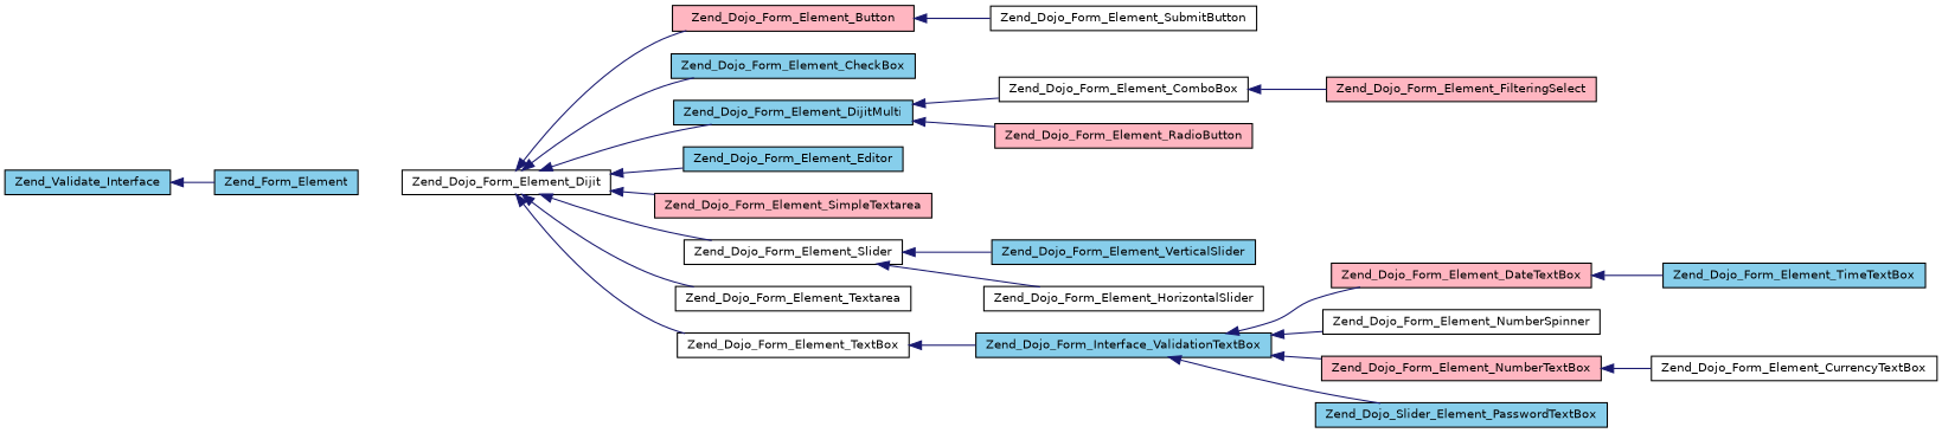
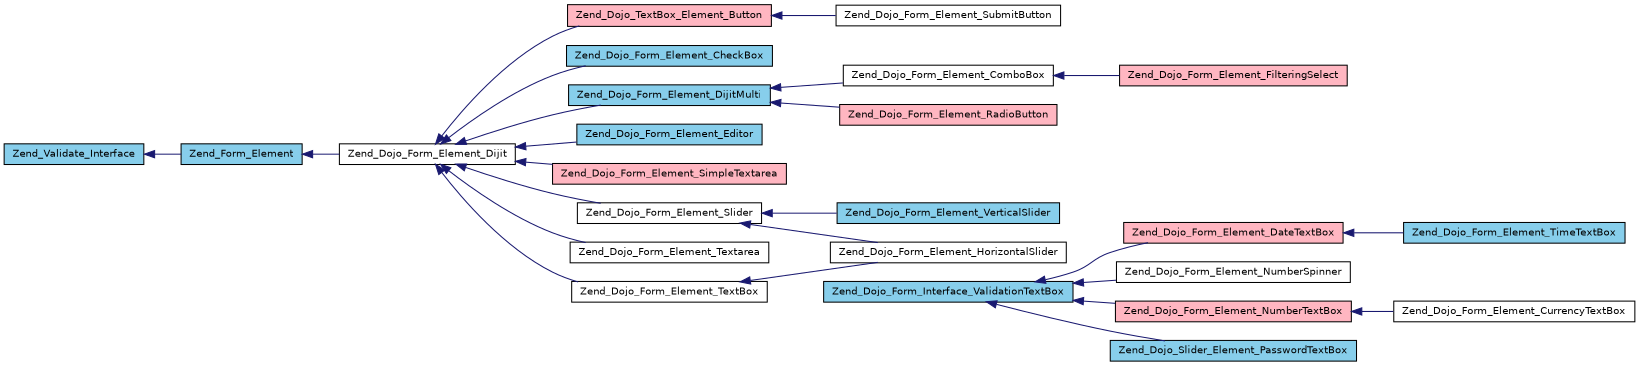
  digraph {
    rankdir=LR
    node [color=black fillcolor=white fontname=Helvetica fontsize=10 shape=record style=filled]
    edge [color=midnightblue dir=back fontname=Helvetica fontsize=10 labelfontname=Helvetica labelfontsize=10 style=solid]
    n1 [fontcolor=black height=0.2 label=Zend_Dojo_Form_Element_Dijit width=0.4]
-   n2 [fillcolor=lightpink height=0.2 label=Zend_Dojo_Form_Element_Button width=0.4]
+   n2 [fillcolor=lightpink height=0.2 label=Zend_Dojo_TextBox_Element_Button width=0.4]
    n3 [fillcolor=skyblue height=0.2 label=Zend_Dojo_Form_Element_CheckBox width=0.4]
    n4 [fillcolor=skyblue height=0.2 label=Zend_Dojo_Form_Element_DijitMulti width=0.4]
    n5 [fillcolor=skyblue height=0.2 label=Zend_Dojo_Form_Element_Editor width=0.4]
    n6 [fillcolor=lightpink height=0.2 label=Zend_Dojo_Form_Element_SimpleTextarea width=0.4]
    n7 [height=0.2 label=Zend_Dojo_Form_Element_Slider width=0.4]
    n8 [height=0.2 label=Zend_Dojo_Form_Element_Textarea width=0.4]
    n9 [height=0.2 label=Zend_Dojo_Form_Element_TextBox width=0.4]
    n10 [height=0.2 label=Zend_Dojo_Form_Element_SubmitButton width=0.4]
    n11 [height=0.2 label=Zend_Dojo_Form_Element_ComboBox width=0.4]
    n12 [fillcolor=lightpink height=0.2 label=Zend_Dojo_Form_Element_RadioButton width=0.4]
    n13 [height=0.2 label=Zend_Dojo_Form_Element_HorizontalSlider width=0.4]
    n14 [fillcolor=skyblue height=0.2 label=Zend_Dojo_Form_Element_VerticalSlider width=0.4]
    n15 [fillcolor=skyblue height=0.2 label=Zend_Dojo_Form_Interface_ValidationTextBox width=0.4]
    n16 [fillcolor=skyblue height=0.2 label=Zend_Form_Element width=0.4]
    n17 [fillcolor=skyblue height=0.2 label=Zend_Validate_Interface width=0.4]
    n18 [fillcolor=lightpink height=0.2 label=Zend_Dojo_Form_Element_FilteringSelect width=0.4]
    n19 [fillcolor=lightpink height=0.2 label=Zend_Dojo_Form_Element_DateTextBox width=0.4]
    n20 [height=0.2 label=Zend_Dojo_Form_Element_NumberSpinner width=0.4]
    n21 [fillcolor=lightpink height=0.2 label=Zend_Dojo_Form_Element_NumberTextBox width=0.4]
    n22 [fillcolor=skyblue height=0.2 label=Zend_Dojo_Slider_Element_PasswordTextBox width=0.4]
    n23 [fillcolor=skyblue height=0.2 label=Zend_Dojo_Form_Element_TimeTextBox width=0.4]
    n24 [height=0.2 label=Zend_Dojo_Form_Element_CurrencyTextBox width=0.4]
    n1 -> n2
    n1 -> n3
    n1 -> n4
    n1 -> n5
    n1 -> n6
    n1 -> n7
    n1 -> n8
    n1 -> n9
    n2 -> n10
    n4 -> n11
    n4 -> n12
    n7 -> n13
    n7 -> n14
-   n9 -> n15
+   n9 -> n13
    n11 -> n18
    n15 -> n19
    n15 -> n20
    n15 -> n21
    n15 -> n22
+   n16 -> n1
    n17 -> n16
    n19 -> n23
    n21 -> n24
  }
